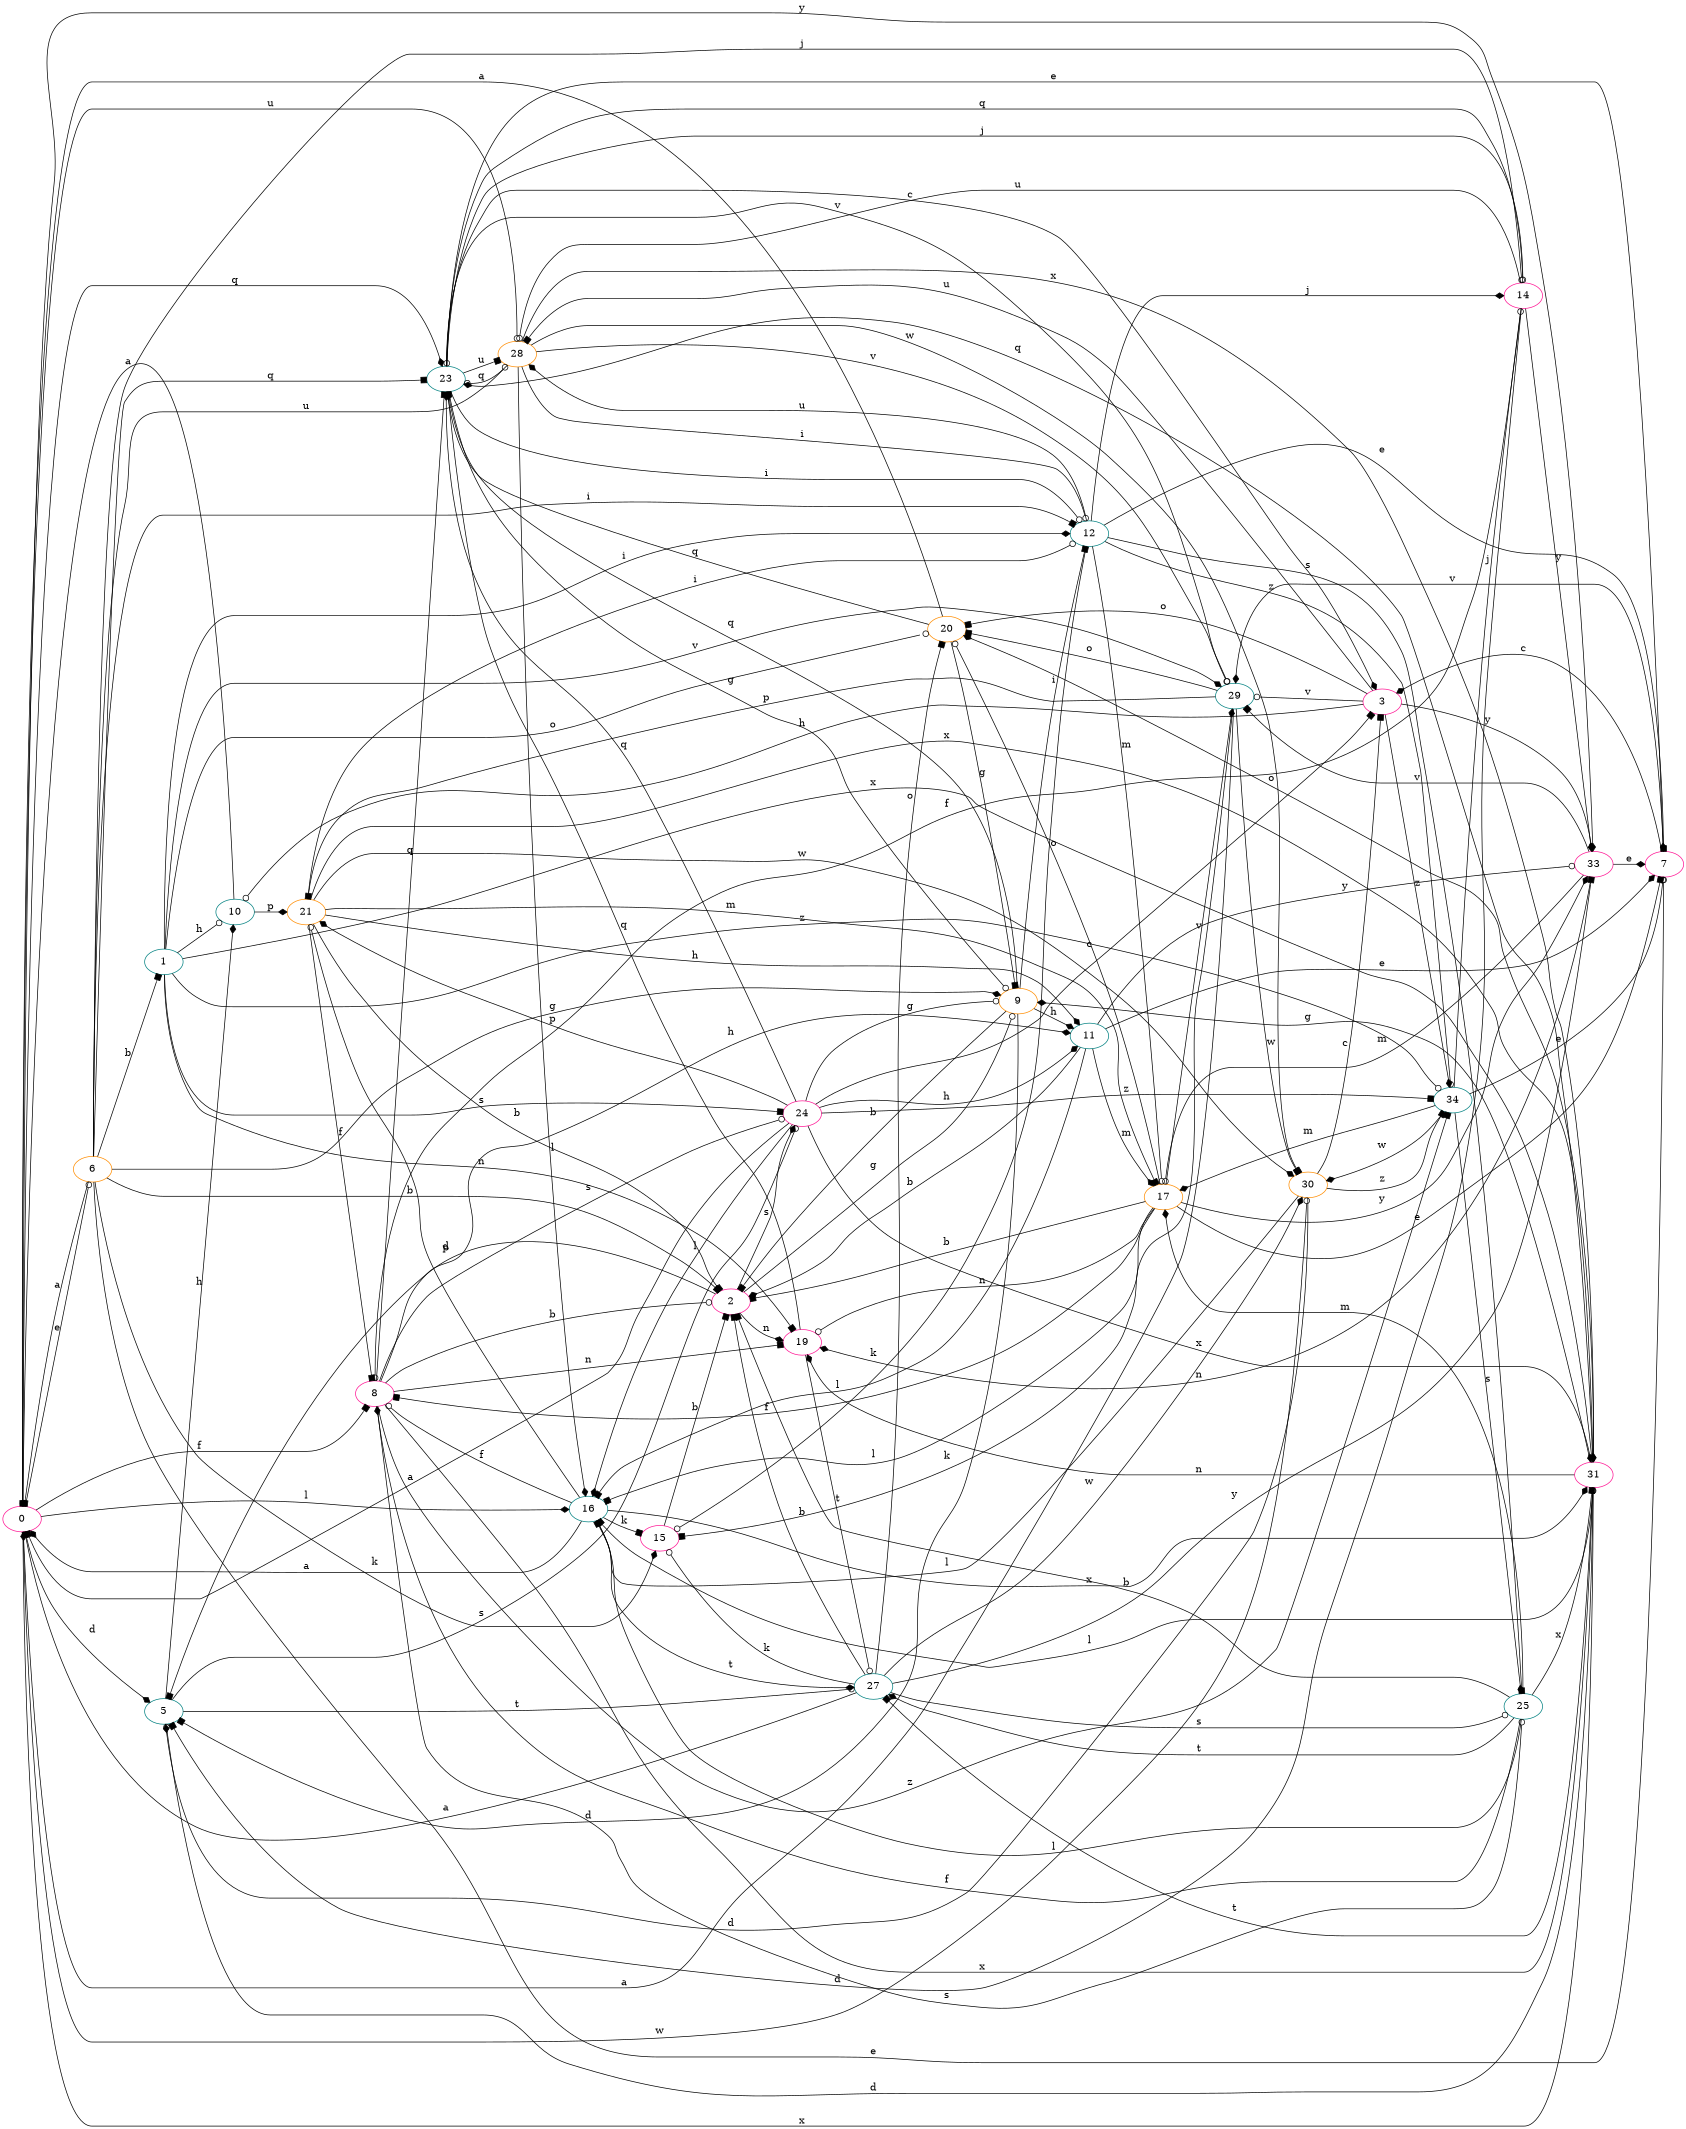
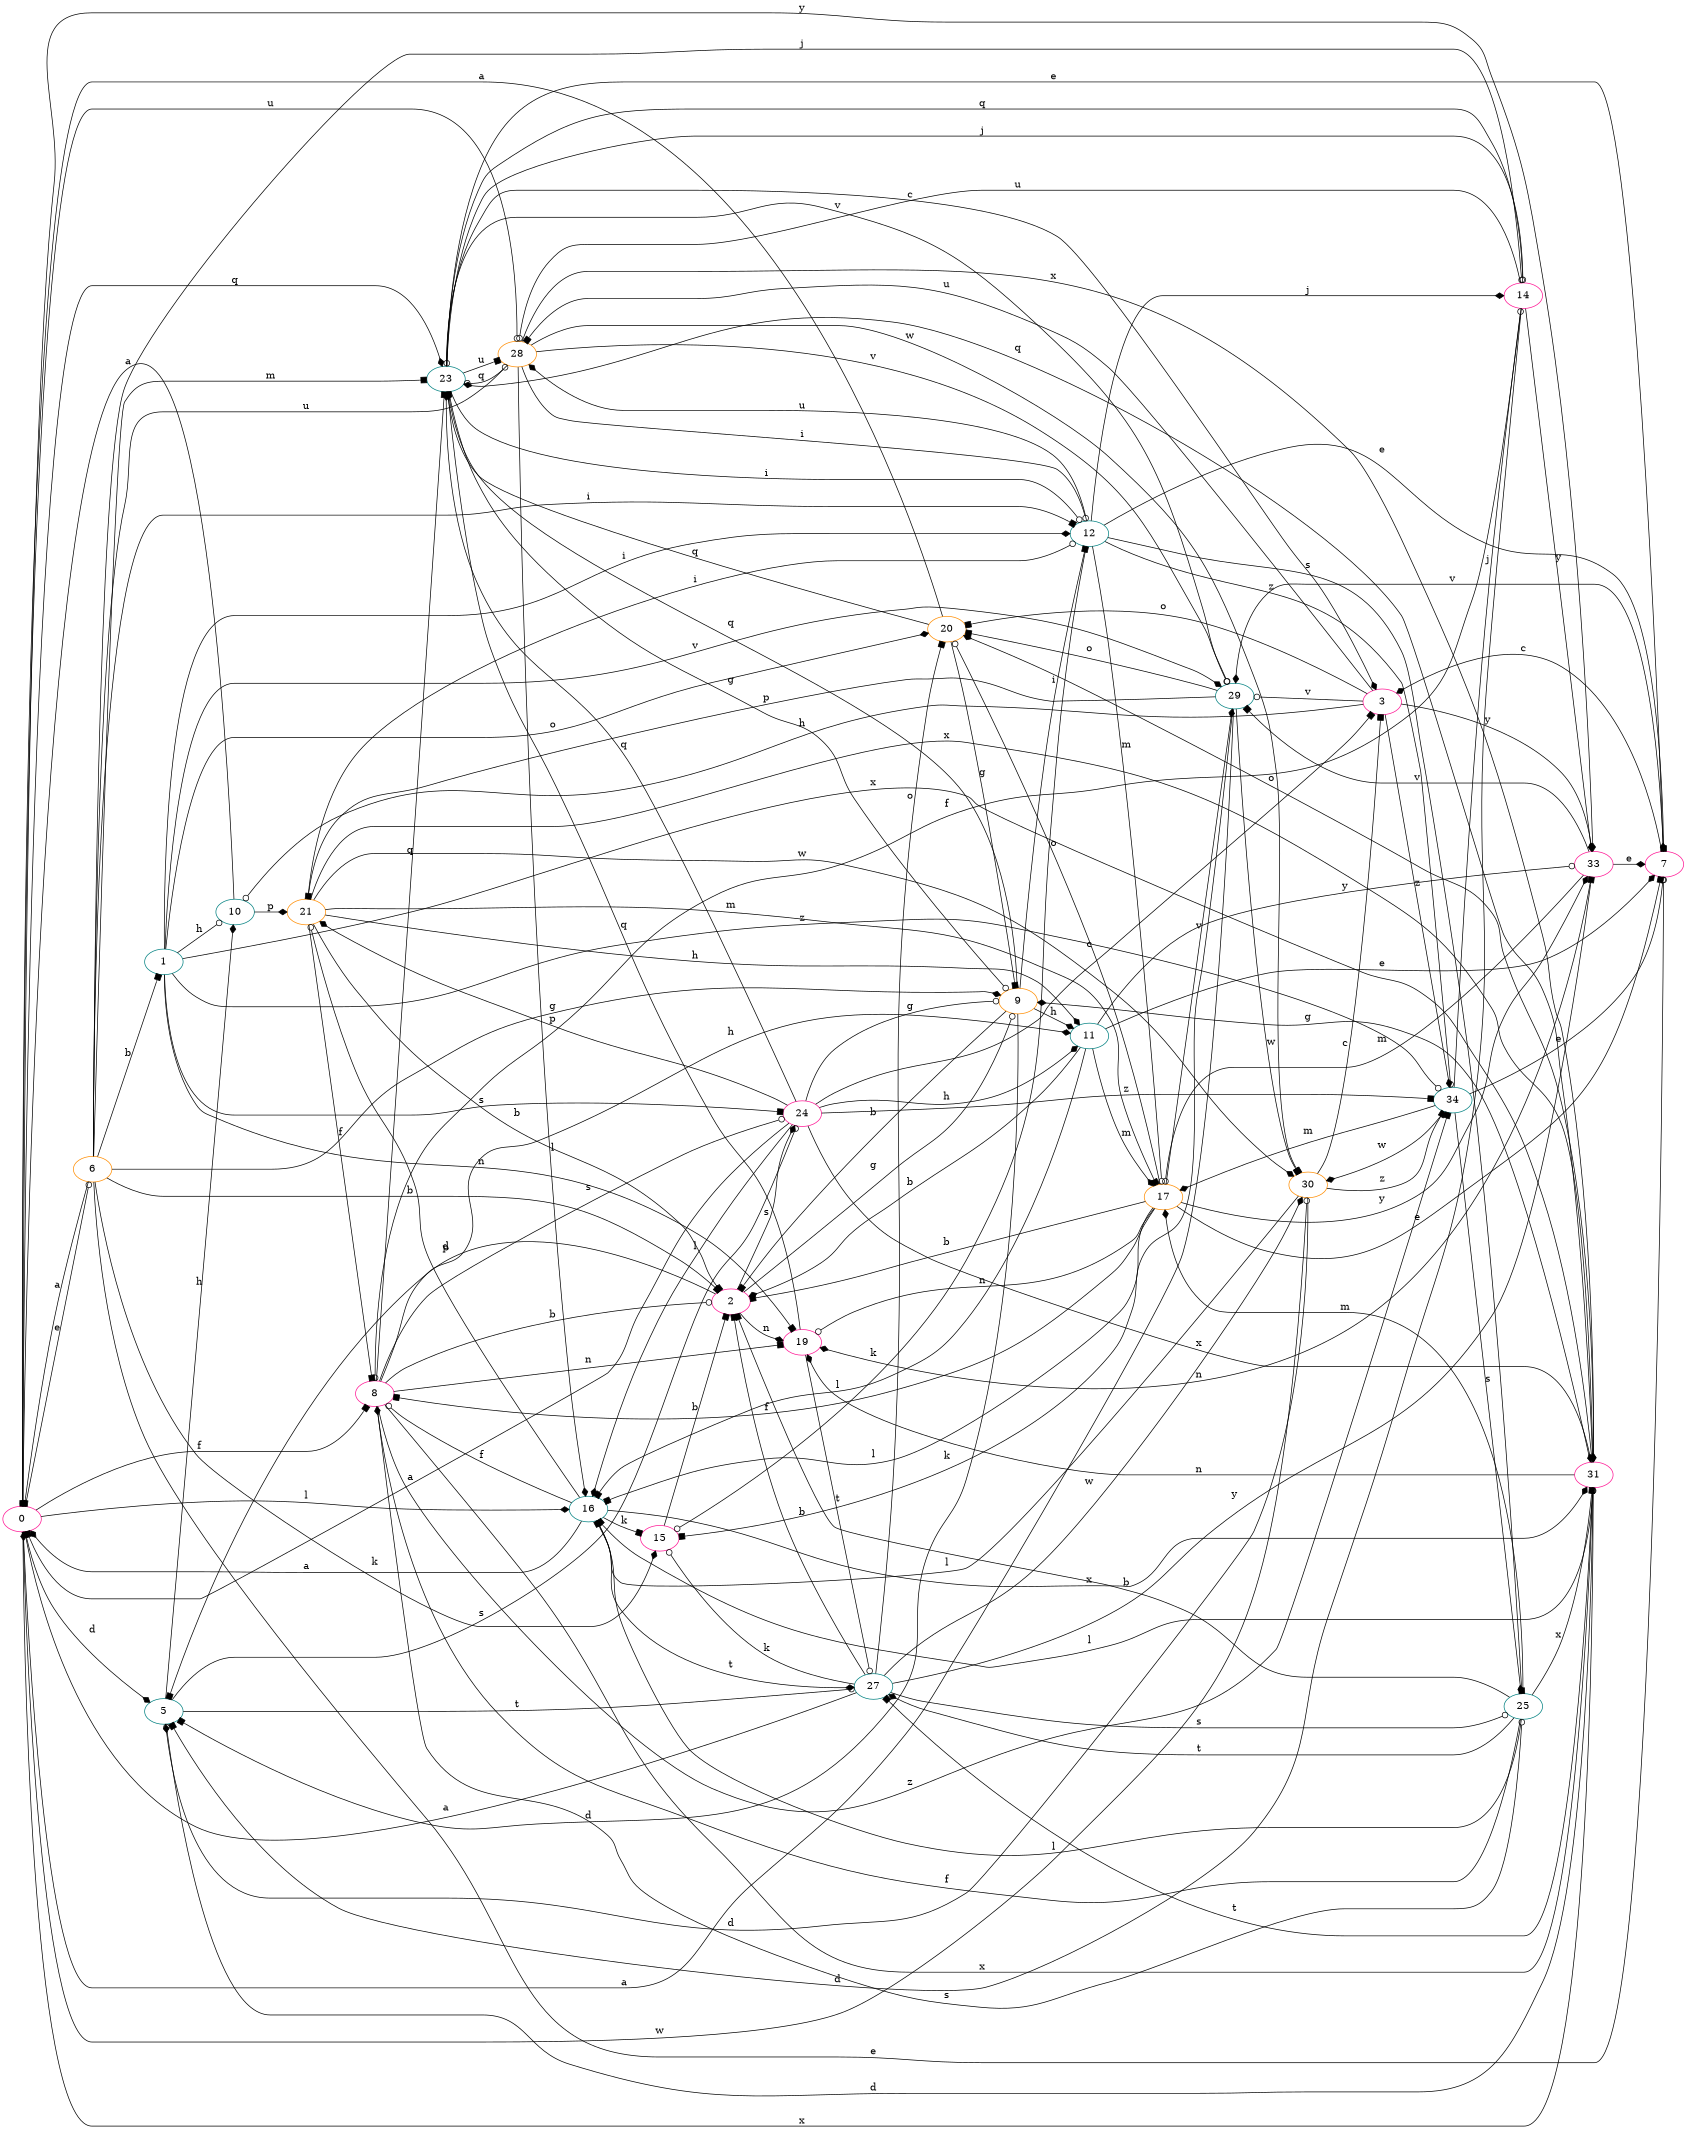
  strict digraph {
    rankdir=LR
    node [color=deeppink]
    edge [arrowhead=diamond]
    0
    5 [color=teal]
    6 [color=darkorange]
    8
    16 [color=teal]
    23 [color=teal]
    28 [color=darkorange]
    30 [color=darkorange]
    31
    33
    10 [color=teal]
    24
    27 [color=teal]
    1 [color=teal]
    12 [color=teal]
    2
    9 [color=darkorange]
    7
    14
    15
    19
    34 [color=teal]
    11 [color=teal]
    25 [color=teal]
    21 [color=darkorange]
    29 [color=teal]
    3
    20 [color=darkorange]
    17 [color=darkorange]
    0 -> 5 [label=d]
    0 -> 6 [arrowhead=odot label=e]
    0 -> 8 [arrowhead=box label=f]
    0 -> 16 [label=l]
    0 -> 23 [label=q]
    0 -> 28 [arrowhead=odot label=u]
    0 -> 30 [arrowhead=odot label=w]
    0 -> 31 [arrowhead=odot label=x]
    0 -> 33 [label=y]
    5 -> 10 [label=h]
    5 -> 24 [arrowhead=odot label=s]
    5 -> 27 [arrowhead=odot label=t]
    6 -> 0 [arrowhead=box label=a]
-   6 -> 23 [arrowhead=box label=q]
+   6 -> 23 [arrowhead=box label=m]
    6 -> 28 [arrowhead=odot label=u]
    6 -> 1 [arrowhead=box label=b]
    6 -> 12 [arrowhead=box label=i]
    6 -> 2 [arrowhead=box label=b]
    6 -> 9 [label=g]
    6 -> 7 [arrowhead=odot label=e]
    6 -> 14 [arrowhead=odot label=j]
    6 -> 15 [label=k]
    8 -> 23 [arrowhead=box label=q]
    8 -> 31 [arrowhead=odot label=x]
    8 -> 24 [arrowhead=odot label=s]
    8 -> 2 [arrowhead=odot label=b]
    8 -> 19 [arrowhead=box label=n]
    8 -> 34 [arrowhead=box label=z]
    8 -> 11 [label=h]
    8 -> 25 [arrowhead=odot label=s]
    16 -> 0 [label=a]
    16 -> 8 [arrowhead=odot label=f]
    16 -> 31 [label=x]
    16 -> 27 [label=t]
    16 -> 15 [arrowhead=box label=k]
    16 -> 21 [arrowhead=odot label=p]
    23 -> 28 [arrowhead=box label=u]
    23 -> 12 [arrowhead=odot label=i]
    23 -> 9 [arrowhead=odot label=g]
    23 -> 7 [label=e]
    23 -> 14 [arrowhead=odot label=j]
    23 -> 29 [arrowhead=odot label=v]
    23 -> 3 [label=c]
    28 -> 16 [label=l]
    28 -> 23 [arrowhead=odot label=q]
    28 -> 30 [arrowhead=box label=w]
    28 -> 31 [label=x]
    28 -> 12 [arrowhead=odot label=i]
    28 -> 29 [arrowhead=odot label=v]
    30 -> 5 [label=d]
    30 -> 16 [arrowhead=box label=l]
    30 -> 34 [arrowhead=box label=z]
    30 -> 3 [arrowhead=box label=c]
    31 -> 5 [arrowhead=odot label=d]
    31 -> 16 [arrowhead=box label=l]
    31 -> 23 [label=q]
    31 -> 27 [arrowhead=box label=t]
    31 -> 9 [label=g]
    31 -> 19 [label=n]
    31 -> 20 [label=o]
    33 -> 7 [label=e]
    33 -> 19 [label=n]
    33 -> 29 [arrowhead=box label=v]
    33 -> 17 [arrowhead=odot label=m]
    10 -> 0 [arrowhead=odot label=a]
    10 -> 21 [label=p]
    24 -> 0 [arrowhead=box label=a]
    24 -> 16 [label=l]
    24 -> 23 [label=q]
    24 -> 31 [label=x]
    24 -> 9 [arrowhead=odot label=g]
    24 -> 34 [arrowhead=box label=z]
    24 -> 11 [label=h]
    24 -> 21 [label=p]
    24 -> 3 [arrowhead=box label=c]
    27 -> 0 [arrowhead=box label=a]
    27 -> 30 [label=w]
    27 -> 33 [arrowhead=box label=y]
    27 -> 2 [arrowhead=box label=b]
    27 -> 15 [arrowhead=odot label=k]
    27 -> 25 [arrowhead=odot label=s]
    27 -> 20 [arrowhead=box label=o]
    1 -> 31 [arrowhead=odot label=x]
    1 -> 10 [arrowhead=odot label=h]
    1 -> 24 [arrowhead=box label=s]
    1 -> 12 [label=i]
    1 -> 19 [arrowhead=box label=n]
    1 -> 34 [arrowhead=odot label=z]
    1 -> 29 [label=v]
-   1 -> 20 [arrowhead=odot label=o]
+   1 -> 20 [label=o]
    12 -> 28 [label=u]
    12 -> 7 [arrowhead=box label=e]
    12 -> 14 [label=j]
    12 -> 15 [arrowhead=odot label=k]
    12 -> 34 [arrowhead=odot label=z]
    12 -> 25 [arrowhead=box label=s]
    12 -> 17 [arrowhead=odot label=m]
    2 -> 5 [arrowhead=box label=d]
    2 -> 24 [label=s]
    2 -> 9 [arrowhead=odot label=g]
    2 -> 19 [label=n]
    9 -> 5 [arrowhead=box label=d]
    9 -> 23 [arrowhead=box label=q]
    9 -> 12 [arrowhead=box label=i]
    9 -> 2 [arrowhead=box label=b]
    9 -> 11 [label=h]
    7 -> 29 [label=v]
    7 -> 3 [label=c]
    14 -> 5 [arrowhead=box label=d]
    14 -> 8 [arrowhead=odot label=f]
    14 -> 23 [arrowhead=odot label=q]
    14 -> 28 [arrowhead=odot label=u]
    14 -> 33 [label=y]
    15 -> 2 [arrowhead=box label=b]
    19 -> 23 [label=q]
    19 -> 27 [arrowhead=odot label=t]
    34 -> 30 [label=w]
    34 -> 7 [arrowhead=odot label=e]
    34 -> 14 [arrowhead=odot label=j]
    34 -> 25 [label=s]
    34 -> 17 [label=m]
    11 -> 16 [arrowhead=box label=l]
    11 -> 33 [arrowhead=odot label=y]
    11 -> 2 [label=b]
    11 -> 7 [label=e]
    11 -> 17 [label=m]
    25 -> 8 [label=f]
    25 -> 16 [arrowhead=odot label=l]
    25 -> 31 [arrowhead=box label=x]
    25 -> 27 [label=t]
    25 -> 2 [arrowhead=box label=b]
    25 -> 17 [label=m]
    21 -> 8 [arrowhead=box label=f]
    21 -> 30 [label=w]
    21 -> 31 [label=x]
    21 -> 12 [arrowhead=odot label=i]
    21 -> 2 [arrowhead=box label=b]
    21 -> 11 [label=h]
    21 -> 17 [arrowhead=box label=m]
    29 -> 0 [label=a]
    29 -> 30 [arrowhead=box label=w]
    29 -> 15 [arrowhead=box label=k]
    29 -> 21 [arrowhead=box label=p]
    29 -> 20 [arrowhead=box label=o]
    3 -> 28 [arrowhead=box label=u]
    3 -> 33 [label=y]
    3 -> 10 [arrowhead=odot label=h]
    3 -> 34 [label=z]
    3 -> 29 [arrowhead=odot label=v]
    3 -> 20 [arrowhead=box label=o]
    20 -> 0 [arrowhead=box label=a]
    20 -> 23 [arrowhead=odot label=q]
    20 -> 9 [arrowhead=box label=g]
    17 -> 8 [arrowhead=box label=f]
    17 -> 16 [arrowhead=box label=l]
    17 -> 33 [label=y]
    17 -> 2 [arrowhead=box label=b]
    17 -> 7 [arrowhead=box label=e]
    17 -> 19 [arrowhead=odot label=n]
    17 -> 29 [label=v]
    17 -> 20 [arrowhead=odot label=o]
  }
